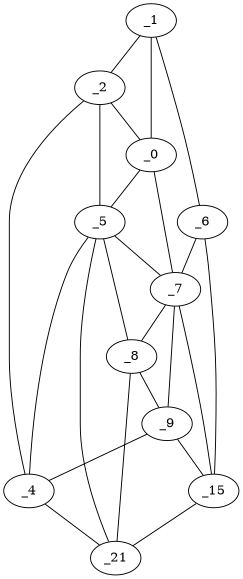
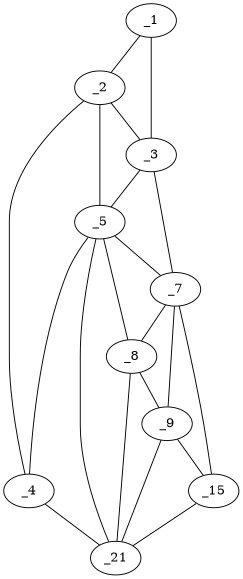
  graph {
    node [x=117]
    edge [valence=1]
    _1 [x=10 y=63]
    _2 [x=50 y=13]
-   _3 [x=58 y=75 label=_0]
-   _6 [x=92 y=123]
+   _3 [x=58 y=75]
    _4 [x=76 y=3]
    _5 [x=84 y=38]
    _7 [x=100 y=83]
    n8 [label=_15 y=114]
    n9 [label=_21 x=125 y=72]
    _8 [x=110 y=77]
    _9 [y=80]
    _1 -- _2 [valence=2]
    _1 -- _3
-   _1 -- _6
    _2 -- _3 [valence=2]
    _2 -- _4
    _2 -- _5 [valence=2]
    _3 -- _5
    _3 -- _7 [valence=2]
-   _6 -- _7 [valence=2]
-   _6 -- n8
    _4 -- _5
    _4 -- n9
    _5 -- _7 [valence=2]
    _5 -- n9
    _5 -- _8
    _7 -- n8 [valence=2]
    _7 -- _8 [valence=2]
    _7 -- _9 [valence=2]
    n8 -- n9
    _8 -- n9 [valence=2]
    _8 -- _9
    _9 -- n8 [valence=2]
-   _9 -- _4
+   _9 -- n9
  }
